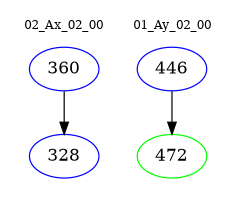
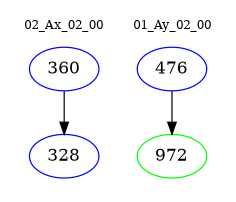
  digraph {
    node [color=blue]
    edge [color=black]
    n1 [label=360]
    n2 [label=328]
-   n3 [label=446]
-   n4 [color=green label=472]
+   n3 [label=476]
+   n4 [color=green label=972]
    subgraph cluster_1 {
      color=white
      fontsize=10
      label="02_Ax_02_00"
      n1
      n2
    }
    subgraph cluster_2 {
      color=white
      fontsize=10
      label="01_Ay_02_00"
      n3
      n4
    }
    n1 -> n2
    n3 -> n4
  }
